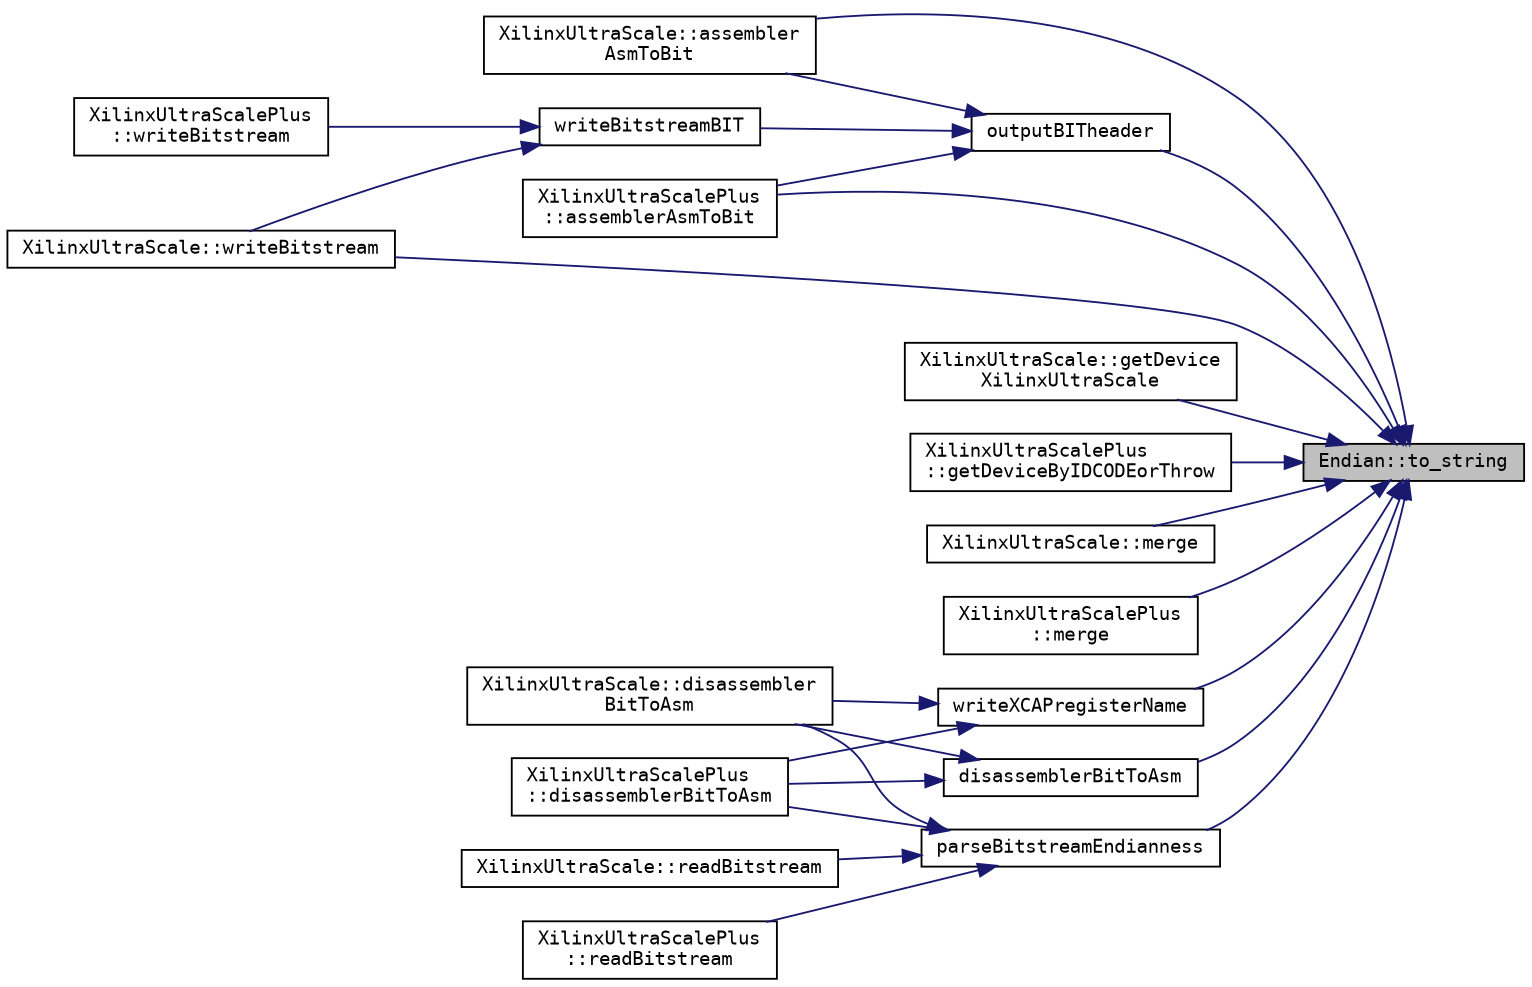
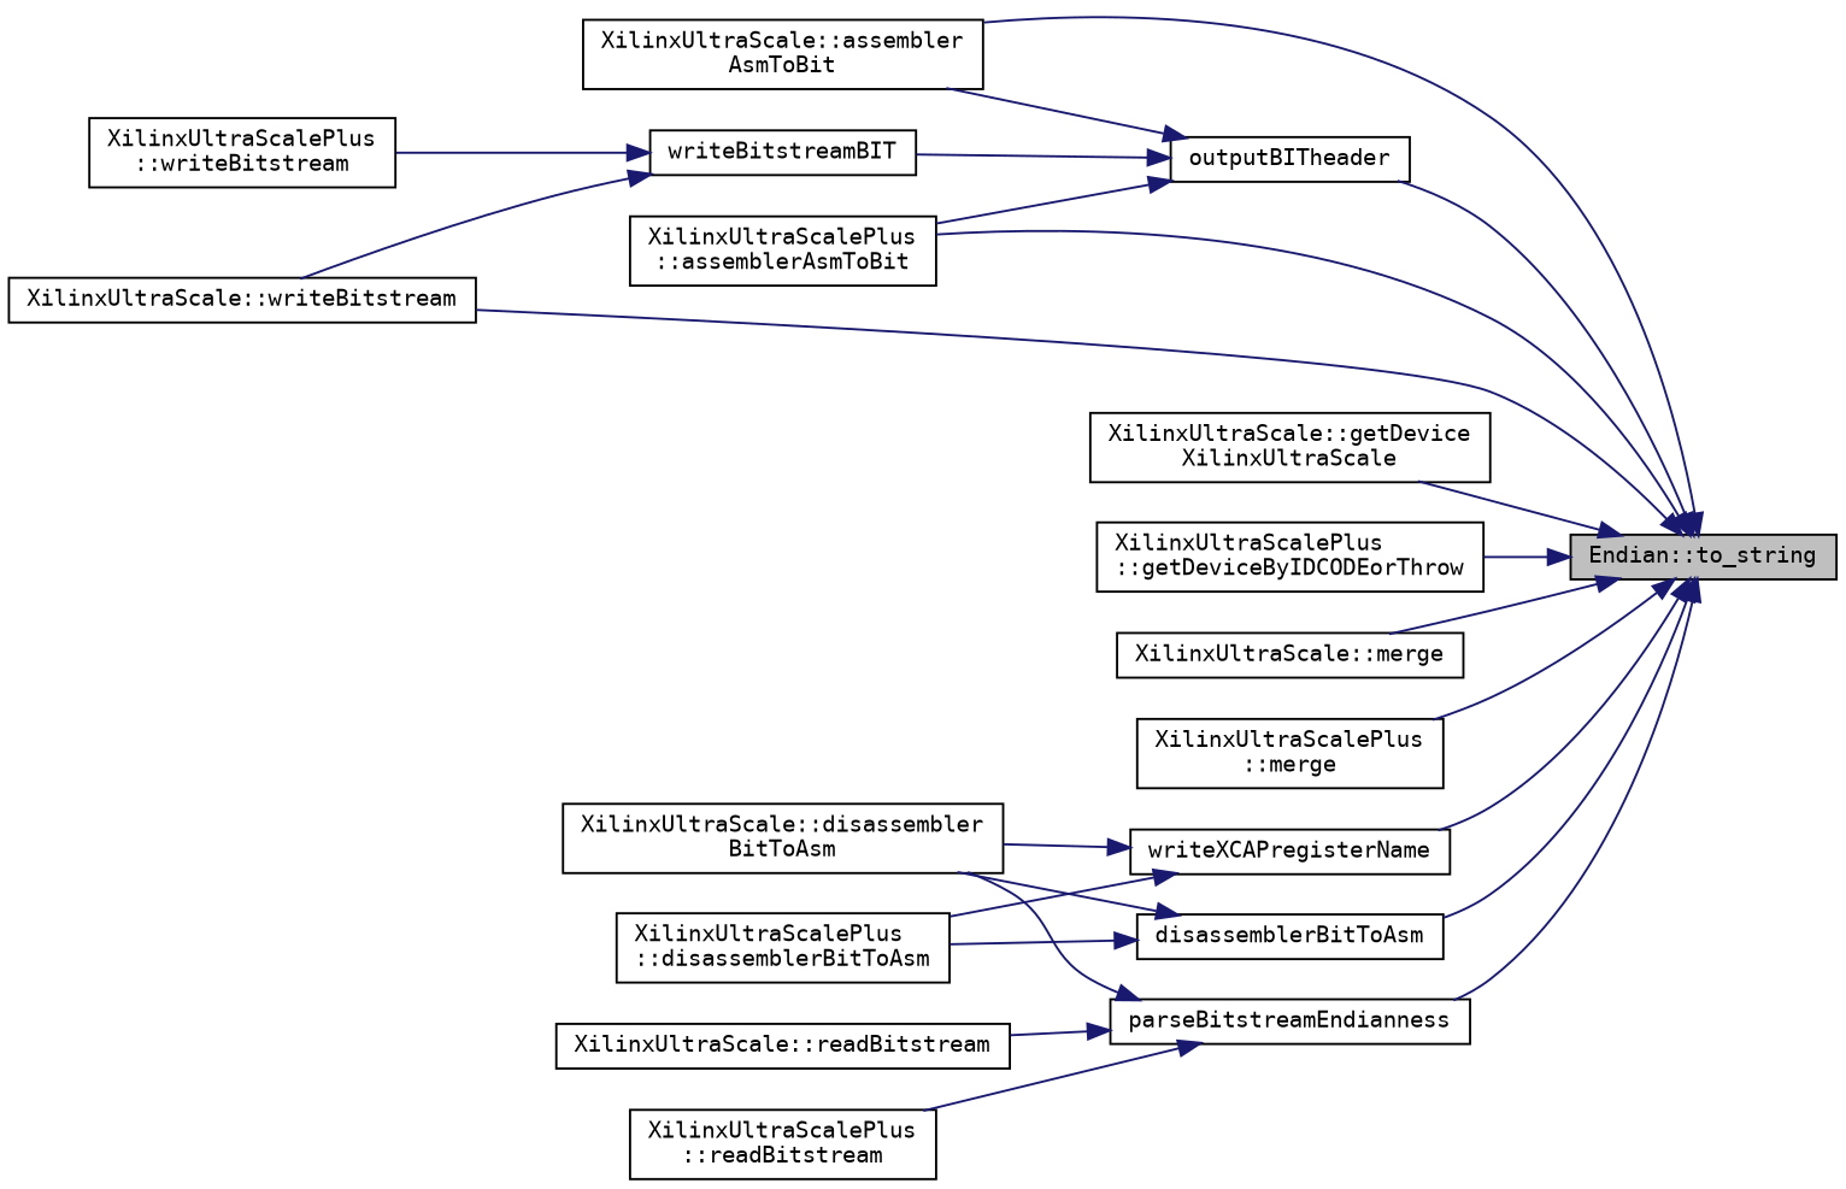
  digraph {
    fontname="DejaVu Sans Mono"
    rankdir=RL
    node [color=black fillcolor=white fontname="DejaVu Sans Mono" fontsize=10 shape=record style=filled]
    edge [color=midnightblue dir=back fontname="DejaVu Sans Mono" fontsize=10 labelfontname=Helvetica labelfontsize=10 style=solid]
    n1 [fillcolor=grey75 fontcolor=black height=0.2 label="Endian::to_string" width=0.4]
    n2 [height=0.2 label="XilinxUltraScale::assembler\lAsmToBit" width=0.4]
    n3 [height=0.2 label="XilinxUltraScalePlus\l::assemblerAsmToBit" width=0.4]
    n4 [height=0.2 label="XilinxUltraScale::getDevice\lXilinxUltraScale" width=0.4]
    n5 [height=0.2 label="XilinxUltraScalePlus\l::getDeviceByIDCODEorThrow" width=0.4]
    n6 [height=0.2 label="XilinxUltraScale::merge" width=0.4]
    n7 [height=0.2 label="XilinxUltraScalePlus\l::merge" width=0.4]
    n8 [height=0.2 label=outputBITheader width=0.4]
    n9 [height=0.2 label="XilinxUltraScale::writeBitstream" width=0.4]
    n10 [height=0.2 label=parseBitstreamEndianness width=0.4]
    n11 [height=0.2 label=disassemblerBitToAsm width=0.4]
    n12 [height=0.2 label=writeXCAPregisterName width=0.4]
    n13 [height=0.2 label=writeBitstreamBIT width=0.4]
    n14 [height=0.2 label="XilinxUltraScale::disassembler\lBitToAsm" width=0.4]
    n15 [height=0.2 label="XilinxUltraScalePlus\l::disassemblerBitToAsm" width=0.4]
    n16 [height=0.2 label="XilinxUltraScale::readBitstream" width=0.4]
    n17 [height=0.2 label="XilinxUltraScalePlus\l::readBitstream" width=0.4]
    n18 [height=0.2 label="XilinxUltraScalePlus\l::writeBitstream" width=0.4]
    n1 -> n2
    n1 -> n3
    n1 -> n4
    n1 -> n5
    n1 -> n6
    n1 -> n7
    n1 -> n8
    n1 -> n9
    n1 -> n10
    n1 -> n11
    n1 -> n12
    n8 -> n2
    n8 -> n3
    n8 -> n13
    n10 -> n14
-   n10 -> n15
    n10 -> n16
    n10 -> n17
    n11 -> n14
    n11 -> n15
    n12 -> n14
    n12 -> n15
    n13 -> n9
    n13 -> n18
  }
